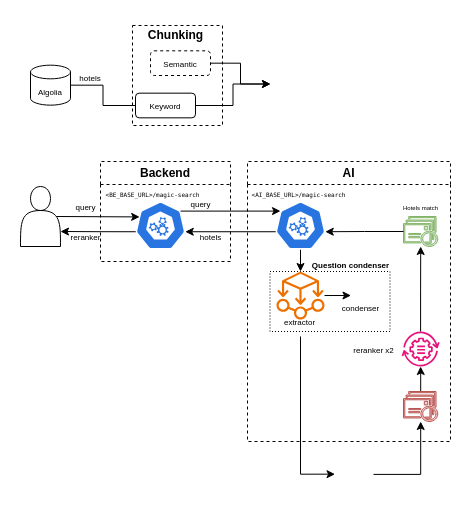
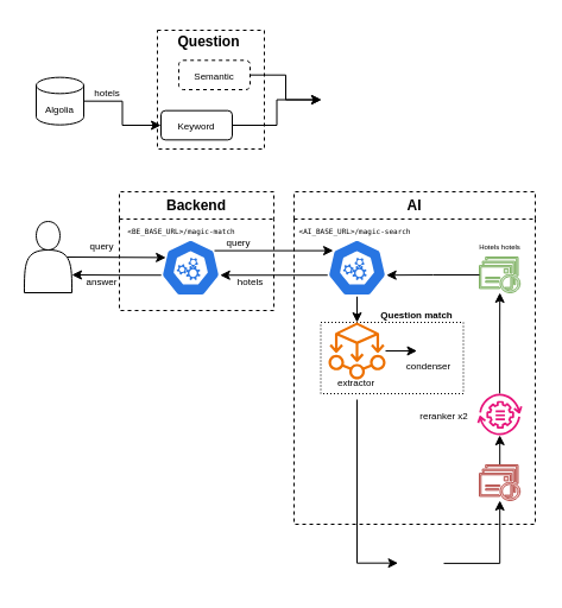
  <mxCell id="0" />
  <mxCell id="1" parent="0" />
  <mxCell id="2" value="" style="rounded=0;whiteSpace=wrap;html=1;fillColor=none;dashed=1;" vertex="1" parent="1"><mxGeometry x="132" y="25" width="90" height="100" as="geometry" /></mxCell>
- <mxCell id="3" style="edgeStyle=orthogonalEdgeStyle;rounded=0;orthogonalLoop=1;jettySize=auto;html=1;exitX=1;exitY=0.5;exitDx=0;exitDy=0;exitPerimeter=0;entryX=0;entryY=0.5;entryDx=0;entryDy=0;endArrow=none;" edge="1" parent="1" source="4" target="8"><mxGeometry relative="1" as="geometry" /></mxCell>
+ <mxCell id="3" style="edgeStyle=orthogonalEdgeStyle;rounded=0;orthogonalLoop=1;jettySize=auto;html=1;exitX=1;exitY=0.5;exitDx=0;exitDy=0;exitPerimeter=0;entryX=0;entryY=0.5;entryDx=0;entryDy=0;" edge="1" parent="1" source="4" target="8"><mxGeometry relative="1" as="geometry" /></mxCell>
  <mxCell id="4" value="&lt;font style=&quot;font-size: 8px;&quot;&gt;Algolia&lt;/font&gt;" style="shape=cylinder3;whiteSpace=wrap;html=1;boundedLbl=1;backgroundOutline=1;size=6.842;" vertex="1" parent="1"><mxGeometry x="30" y="64.66" width="40" height="40" as="geometry" /></mxCell>
  <mxCell id="5" style="edgeStyle=orthogonalEdgeStyle;rounded=0;orthogonalLoop=1;jettySize=auto;html=1;exitX=1;exitY=0.5;exitDx=0;exitDy=0;entryX=0;entryY=0.5;entryDx=0;entryDy=0;" edge="1" parent="1" source="6" target="9"><mxGeometry relative="1" as="geometry"><mxPoint x="260" y="83.657" as="targetPoint" /></mxGeometry></mxCell>
  <mxCell id="6" value="&lt;font style=&quot;font-size: 8px;&quot;&gt;Semantic&lt;/font&gt;" style="rounded=1;whiteSpace=wrap;html=1;dashed=1;" vertex="1" parent="1"><mxGeometry x="150" y="50.32" width="60" height="24.68" as="geometry" /></mxCell>
  <mxCell id="7" style="edgeStyle=orthogonalEdgeStyle;rounded=0;orthogonalLoop=1;jettySize=auto;html=1;exitX=1;exitY=0.5;exitDx=0;exitDy=0;entryX=0;entryY=0.5;entryDx=0;entryDy=0;" edge="1" parent="1" source="8" target="9"><mxGeometry relative="1" as="geometry"><mxPoint x="260" y="83.657" as="targetPoint" /></mxGeometry></mxCell>
  <mxCell id="8" value="&lt;font style=&quot;font-size: 8px;&quot;&gt;Keyword&lt;/font&gt;" style="rounded=1;whiteSpace=wrap;html=1;" vertex="1" parent="1"><mxGeometry x="135" y="92.66" width="60" height="24.68" as="geometry" /></mxCell>
  <mxCell id="9" value="" style="shape=image;verticalLabelPosition=bottom;labelBackgroundColor=default;verticalAlign=top;aspect=fixed;imageAspect=0;image=https://raw.githubusercontent.com/deepset-ai/haystack-integrations/main/logos/weaviate.png;" vertex="1" parent="1"><mxGeometry x="270" y="67.66" width="35" height="31.75" as="geometry" /></mxCell>
- <mxCell id="10" value="&lt;b&gt;Chunking&lt;/b&gt;" style="text;html=1;align=center;verticalAlign=middle;resizable=0;points=[];autosize=1;strokeColor=none;fillColor=none;" vertex="1" parent="1"><mxGeometry x="135" y="20.32" width="80" height="30" as="geometry" /></mxCell>
+ <mxCell id="10" value="&lt;b&gt;Question&lt;/b&gt;" style="text;html=1;align=center;verticalAlign=middle;resizable=0;points=[];autosize=1;strokeColor=none;fillColor=none;" vertex="1" parent="1"><mxGeometry x="135" y="20.32" width="80" height="30" as="geometry" /></mxCell>
  <mxCell id="11" value="&lt;font style=&quot;font-size: 8px;&quot;&gt;hotels&lt;/font&gt;" style="text;html=1;align=center;verticalAlign=middle;whiteSpace=wrap;rounded=0;" vertex="1" parent="1"><mxGeometry x="60" y="61.66" width="60" height="30" as="geometry" /></mxCell>
  <mxCell id="12" value="" style="shape=actor;whiteSpace=wrap;html=1;" vertex="1" parent="1"><mxGeometry x="20" y="186" width="40" height="60" as="geometry" /></mxCell>
  <mxCell id="13" value="Backend" style="swimlane;whiteSpace=wrap;html=1;dashed=1;" vertex="1" parent="1"><mxGeometry x="100" y="161" width="130" height="100" as="geometry" /></mxCell>
  <mxCell id="14" value="" style="aspect=fixed;sketch=0;html=1;dashed=0;whitespace=wrap;verticalLabelPosition=bottom;verticalAlign=top;fillColor=#2875E2;strokeColor=#ffffff;points=[[0.005,0.63,0],[0.1,0.2,0],[0.9,0.2,0],[0.5,0,0],[0.995,0.63,0],[0.72,0.99,0],[0.5,1,0],[0.28,0.99,0]];shape=mxgraph.kubernetes.icon2;prIcon=api" vertex="1" parent="13"><mxGeometry x="35" y="40" width="50" height="48" as="geometry" /></mxCell>
- <mxCell id="15" value="&lt;pre&gt;&lt;font style=&quot;font-size: 6px;&quot;&gt;&amp;lt;BE_BASE_URL&amp;gt;/magic-search&lt;/font&gt;&lt;/pre&gt;" style="text;html=1;align=center;verticalAlign=middle;resizable=0;points=[];autosize=1;strokeColor=none;fillColor=none;" vertex="1" parent="13"><mxGeometry x="-8" y="7" width="120" height="50" as="geometry" /></mxCell>
+ <mxCell id="15" value="&lt;pre&gt;&lt;font style=&quot;font-size: 6px;&quot;&gt;&amp;lt;BE_BASE_URL&amp;gt;/magic-match&lt;/font&gt;&lt;/pre&gt;" style="text;html=1;align=center;verticalAlign=middle;resizable=0;points=[];autosize=1;strokeColor=none;fillColor=none;" vertex="1" parent="13"><mxGeometry x="-8" y="7" width="120" height="50" as="geometry" /></mxCell>
  <mxCell id="16" value="&lt;font style=&quot;font-size: 8px;&quot;&gt;query&lt;/font&gt;" style="text;html=1;align=center;verticalAlign=middle;resizable=0;points=[];autosize=1;strokeColor=none;fillColor=none;" vertex="1" parent="13"><mxGeometry x="80" y="27" width="40" height="30" as="geometry" /></mxCell>
  <mxCell id="17" value="&lt;font style=&quot;font-size: 8px;&quot;&gt;hotels&lt;/font&gt;" style="text;html=1;align=center;verticalAlign=middle;resizable=0;points=[];autosize=1;strokeColor=none;fillColor=none;" vertex="1" parent="13"><mxGeometry x="90" y="60" width="40" height="30" as="geometry" /></mxCell>
  <mxCell id="18" value="&lt;font style=&quot;font-size: 8px;&quot;&gt;query&lt;/font&gt;" style="text;html=1;align=center;verticalAlign=middle;resizable=0;points=[];autosize=1;strokeColor=none;fillColor=none;" vertex="1" parent="1"><mxGeometry x="65" y="191" width="40" height="30" as="geometry" /></mxCell>
  <mxCell id="19" value="AI" style="swimlane;whiteSpace=wrap;html=1;strokeColor=default;dashed=1;" vertex="1" parent="1"><mxGeometry x="247" y="161" width="203" height="280" as="geometry" /></mxCell>
  <mxCell id="20" value="" style="rounded=0;whiteSpace=wrap;html=1;fillColor=none;dashed=1;dashPattern=1 2;" vertex="1" parent="19"><mxGeometry x="22.5" y="110" width="120" height="60" as="geometry" /></mxCell>
  <mxCell id="21" style="edgeStyle=orthogonalEdgeStyle;rounded=0;orthogonalLoop=1;jettySize=auto;html=1;exitX=0.5;exitY=1;exitDx=0;exitDy=0;exitPerimeter=0;" edge="1" parent="19" source="22" target="25"><mxGeometry relative="1" as="geometry" /></mxCell>
  <mxCell id="22" value="" style="aspect=fixed;sketch=0;html=1;dashed=0;whitespace=wrap;verticalLabelPosition=bottom;verticalAlign=top;fillColor=#2875E2;strokeColor=#ffffff;points=[[0.005,0.63,0],[0.1,0.2,0],[0.9,0.2,0],[0.5,0,0],[0.995,0.63,0],[0.72,0.99,0],[0.5,1,0],[0.28,0.99,0]];shape=mxgraph.kubernetes.icon2;prIcon=api" vertex="1" parent="19"><mxGeometry x="28" y="40" width="50" height="48" as="geometry" /></mxCell>
  <mxCell id="23" value="&lt;pre&gt;&lt;font style=&quot;font-size: 6px;&quot;&gt;&amp;lt;AI_BASE_URL&amp;gt;/magic-search&lt;/font&gt;&lt;/pre&gt;" style="text;html=1;align=center;verticalAlign=middle;resizable=0;points=[];autosize=1;strokeColor=none;fillColor=none;" vertex="1" parent="19"><mxGeometry x="-9" y="7" width="120" height="50" as="geometry" /></mxCell>
  <mxCell id="24" style="edgeStyle=orthogonalEdgeStyle;rounded=0;orthogonalLoop=1;jettySize=auto;html=1;entryX=0;entryY=0.5;entryDx=0;entryDy=0;" edge="1" parent="19" source="25" target="27"><mxGeometry relative="1" as="geometry" /></mxCell>
  <mxCell id="25" value="" style="sketch=0;outlineConnect=0;fontColor=#232F3E;gradientColor=none;fillColor=#ED7100;strokeColor=none;dashed=0;verticalLabelPosition=bottom;verticalAlign=top;align=center;html=1;fontSize=12;fontStyle=0;aspect=fixed;pointerEvents=1;shape=mxgraph.aws4.ec2_aws_microservice_extractor_for_net;rotation=0;" vertex="1" parent="19"><mxGeometry x="29" y="110" width="48" height="48" as="geometry" /></mxCell>
  <mxCell id="26" value="&lt;font style=&quot;font-size: 8px;&quot;&gt;extractor&lt;/font&gt;" style="text;html=1;align=center;verticalAlign=middle;resizable=0;points=[];autosize=1;strokeColor=none;fillColor=none;" vertex="1" parent="19"><mxGeometry x="27" y="145" width="50" height="30" as="geometry" /></mxCell>
  <mxCell id="27" value="" style="shape=image;html=1;verticalAlign=top;verticalLabelPosition=bottom;labelBackgroundColor=#ffffff;imageAspect=0;aspect=fixed;image=https://cdn4.iconfinder.com/data/icons/aiga-symbol-signs/444/aiga_information-128.png" vertex="1" parent="19"><mxGeometry x="103.5" y="125" width="18" height="18" as="geometry" /></mxCell>
  <mxCell id="28" value="&lt;font style=&quot;font-size: 8px;&quot;&gt;condenser&lt;/font&gt;" style="text;html=1;align=center;verticalAlign=middle;resizable=0;points=[];autosize=1;strokeColor=none;fillColor=none;" vertex="1" parent="19"><mxGeometry x="82.5" y="131" width="60" height="30" as="geometry" /></mxCell>
  <mxCell id="29" value="" style="sketch=0;pointerEvents=1;shadow=0;dashed=0;html=1;strokeColor=#82b366;fillColor=#d5e8d4;labelPosition=center;verticalLabelPosition=bottom;verticalAlign=top;outlineConnect=0;align=center;shape=mxgraph.office.communications.queue_viewer;" vertex="1" parent="19"><mxGeometry x="156" y="55" width="34.25" height="30" as="geometry" /></mxCell>
  <mxCell id="30" style="edgeStyle=orthogonalEdgeStyle;rounded=0;orthogonalLoop=1;jettySize=auto;html=1;entryX=0.995;entryY=0.63;entryDx=0;entryDy=0;entryPerimeter=0;" edge="1" parent="19" source="29" target="22"><mxGeometry relative="1" as="geometry" /></mxCell>
- <mxCell id="31" value="&lt;font style=&quot;font-size: 6px;&quot;&gt;Hotels match&lt;/font&gt;" style="text;html=1;align=center;verticalAlign=middle;resizable=0;points=[];autosize=1;strokeColor=none;fillColor=none;" vertex="1" parent="19"><mxGeometry x="143.12" y="30" width="60" height="30" as="geometry" /></mxCell>
+ <mxCell id="31" value="&lt;font style=&quot;font-size: 6px;&quot;&gt;Hotels hotels&lt;/font&gt;" style="text;html=1;align=center;verticalAlign=middle;resizable=0;points=[];autosize=1;strokeColor=none;fillColor=none;" vertex="1" parent="19"><mxGeometry x="143.12" y="30" width="60" height="30" as="geometry" /></mxCell>
  <mxCell id="32" style="edgeStyle=orthogonalEdgeStyle;rounded=0;orthogonalLoop=1;jettySize=auto;html=1;" edge="1" parent="19" source="33" target="35"><mxGeometry relative="1" as="geometry" /></mxCell>
  <mxCell id="33" value="" style="sketch=0;pointerEvents=1;shadow=0;dashed=0;html=1;strokeColor=#b85450;fillColor=#f8cecc;labelPosition=center;verticalLabelPosition=bottom;verticalAlign=top;outlineConnect=0;align=center;shape=mxgraph.office.communications.queue_viewer;" vertex="1" parent="19"><mxGeometry x="155.99" y="230" width="34.25" height="30" as="geometry" /></mxCell>
  <mxCell id="34" style="edgeStyle=orthogonalEdgeStyle;rounded=0;orthogonalLoop=1;jettySize=auto;html=1;" edge="1" parent="19" source="35" target="29"><mxGeometry relative="1" as="geometry" /></mxCell>
  <mxCell id="35" value="" style="sketch=0;outlineConnect=0;fontColor=#232F3E;gradientColor=none;fillColor=#E7157B;strokeColor=none;dashed=0;verticalLabelPosition=bottom;verticalAlign=top;align=center;html=1;fontSize=12;fontStyle=0;aspect=fixed;pointerEvents=1;shape=mxgraph.aws4.systems_manager_change_manager;" vertex="1" parent="19"><mxGeometry x="154.13" y="170" width="38" height="35.08" as="geometry" /></mxCell>
  <mxCell id="36" value="&lt;font style=&quot;font-size: 8px;&quot;&gt;reranker x2&lt;/font&gt;" style="text;html=1;align=center;verticalAlign=middle;resizable=0;points=[];autosize=1;strokeColor=none;fillColor=none;" vertex="1" parent="19"><mxGeometry x="96" y="172.54" width="60" height="30" as="geometry" /></mxCell>
  <mxCell id="37" value="" style="endArrow=classic;html=1;rounded=0;exitX=0.9;exitY=0.2;exitDx=0;exitDy=0;exitPerimeter=0;entryX=0.1;entryY=0.2;entryDx=0;entryDy=0;entryPerimeter=0;" edge="1" parent="1" source="14" target="22"><mxGeometry width="50" height="50" relative="1" as="geometry"><mxPoint x="340" y="281" as="sourcePoint" /><mxPoint x="390" y="231" as="targetPoint" /></mxGeometry></mxCell>
  <mxCell id="38" value="" style="endArrow=classic;html=1;rounded=0;exitX=0.9;exitY=0.5;exitDx=0;exitDy=0;exitPerimeter=0;entryX=0.083;entryY=0.321;entryDx=0;entryDy=0;entryPerimeter=0;" edge="1" parent="1" source="12" target="14"><mxGeometry width="50" height="50" relative="1" as="geometry"><mxPoint x="200" y="351" as="sourcePoint" /><mxPoint x="250" y="301" as="targetPoint" /></mxGeometry></mxCell>
  <mxCell id="39" style="edgeStyle=orthogonalEdgeStyle;rounded=0;orthogonalLoop=1;jettySize=auto;html=1;exitX=0.005;exitY=0.63;exitDx=0;exitDy=0;exitPerimeter=0;entryX=1;entryY=0.75;entryDx=0;entryDy=0;" edge="1" parent="1" source="14" target="12"><mxGeometry relative="1" as="geometry" /></mxCell>
- <mxCell id="40" value="&lt;font style=&quot;font-size: 8px;&quot;&gt;reranker&lt;/font&gt;" style="text;html=1;align=center;verticalAlign=middle;resizable=0;points=[];autosize=1;strokeColor=none;fillColor=none;" vertex="1" parent="1"><mxGeometry x="60" y="221" width="50" height="30" as="geometry" /></mxCell>
+ <mxCell id="40" value="&lt;font style=&quot;font-size: 8px;&quot;&gt;answer&lt;/font&gt;" style="text;html=1;align=center;verticalAlign=middle;resizable=0;points=[];autosize=1;strokeColor=none;fillColor=none;" vertex="1" parent="1"><mxGeometry x="60" y="221" width="50" height="30" as="geometry" /></mxCell>
  <mxCell id="41" style="edgeStyle=orthogonalEdgeStyle;rounded=0;orthogonalLoop=1;jettySize=auto;html=1;exitX=0.005;exitY=0.63;exitDx=0;exitDy=0;exitPerimeter=0;entryX=0.995;entryY=0.63;entryDx=0;entryDy=0;entryPerimeter=0;" edge="1" parent="1" source="22" target="14"><mxGeometry relative="1" as="geometry" /></mxCell>
- <mxCell id="42" value="&lt;font style=&quot;font-size: 8px;&quot;&gt;&lt;b&gt;Question condenser&lt;/b&gt;&lt;/font&gt;" style="text;html=1;align=center;verticalAlign=middle;resizable=0;points=[];autosize=1;strokeColor=none;fillColor=none;" vertex="1" parent="1"><mxGeometry x="300" y="249" width="100" height="30" as="geometry" /></mxCell>
+ <mxCell id="42" value="&lt;font style=&quot;font-size: 8px;&quot;&gt;&lt;b&gt;Question match&lt;/b&gt;&lt;/font&gt;" style="text;html=1;align=center;verticalAlign=middle;resizable=0;points=[];autosize=1;strokeColor=none;fillColor=none;" vertex="1" parent="1"><mxGeometry x="300" y="249" width="100" height="30" as="geometry" /></mxCell>
  <mxCell id="43" style="edgeStyle=orthogonalEdgeStyle;rounded=0;orthogonalLoop=1;jettySize=auto;html=1;entryX=0;entryY=0.5;entryDx=0;entryDy=0;" edge="1" parent="1" source="26"><mxGeometry relative="1" as="geometry"><mxPoint x="334.54" y="473.66" as="targetPoint" /><Array as="points"><mxPoint x="300" y="474" /></Array></mxGeometry></mxCell>
  <mxCell id="44" style="edgeStyle=orthogonalEdgeStyle;rounded=0;orthogonalLoop=1;jettySize=auto;html=1;" edge="1" parent="1" source="45" target="33"><mxGeometry relative="1" as="geometry" /></mxCell>
  <mxCell id="45" value="" style="shape=image;verticalLabelPosition=bottom;labelBackgroundColor=default;verticalAlign=top;aspect=fixed;imageAspect=0;image=https://raw.githubusercontent.com/deepset-ai/haystack-integrations/main/logos/weaviate.png;" vertex="1" parent="1"><mxGeometry x="338" y="458" width="35" height="31.75" as="geometry" /></mxCell>
